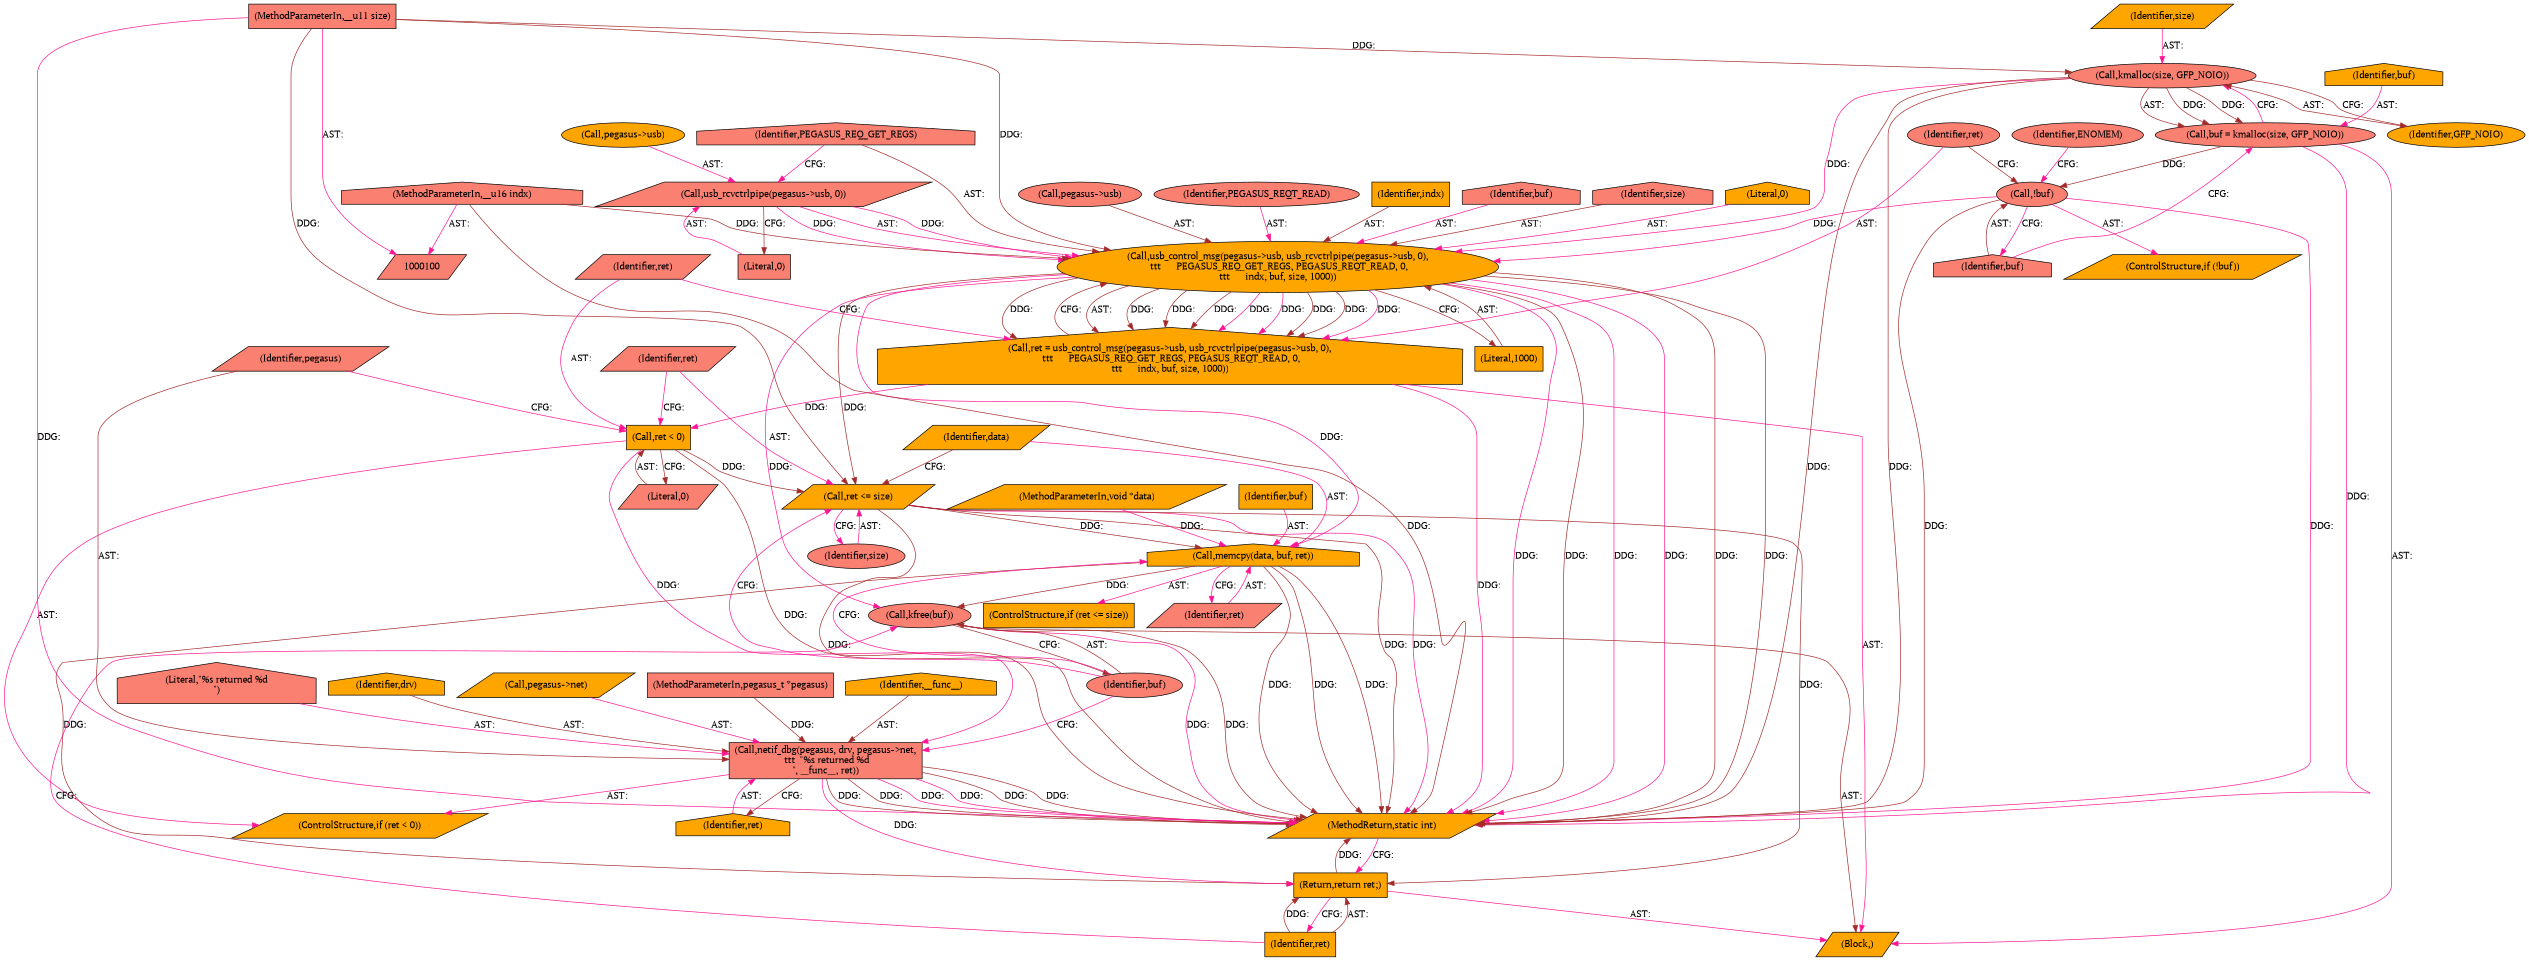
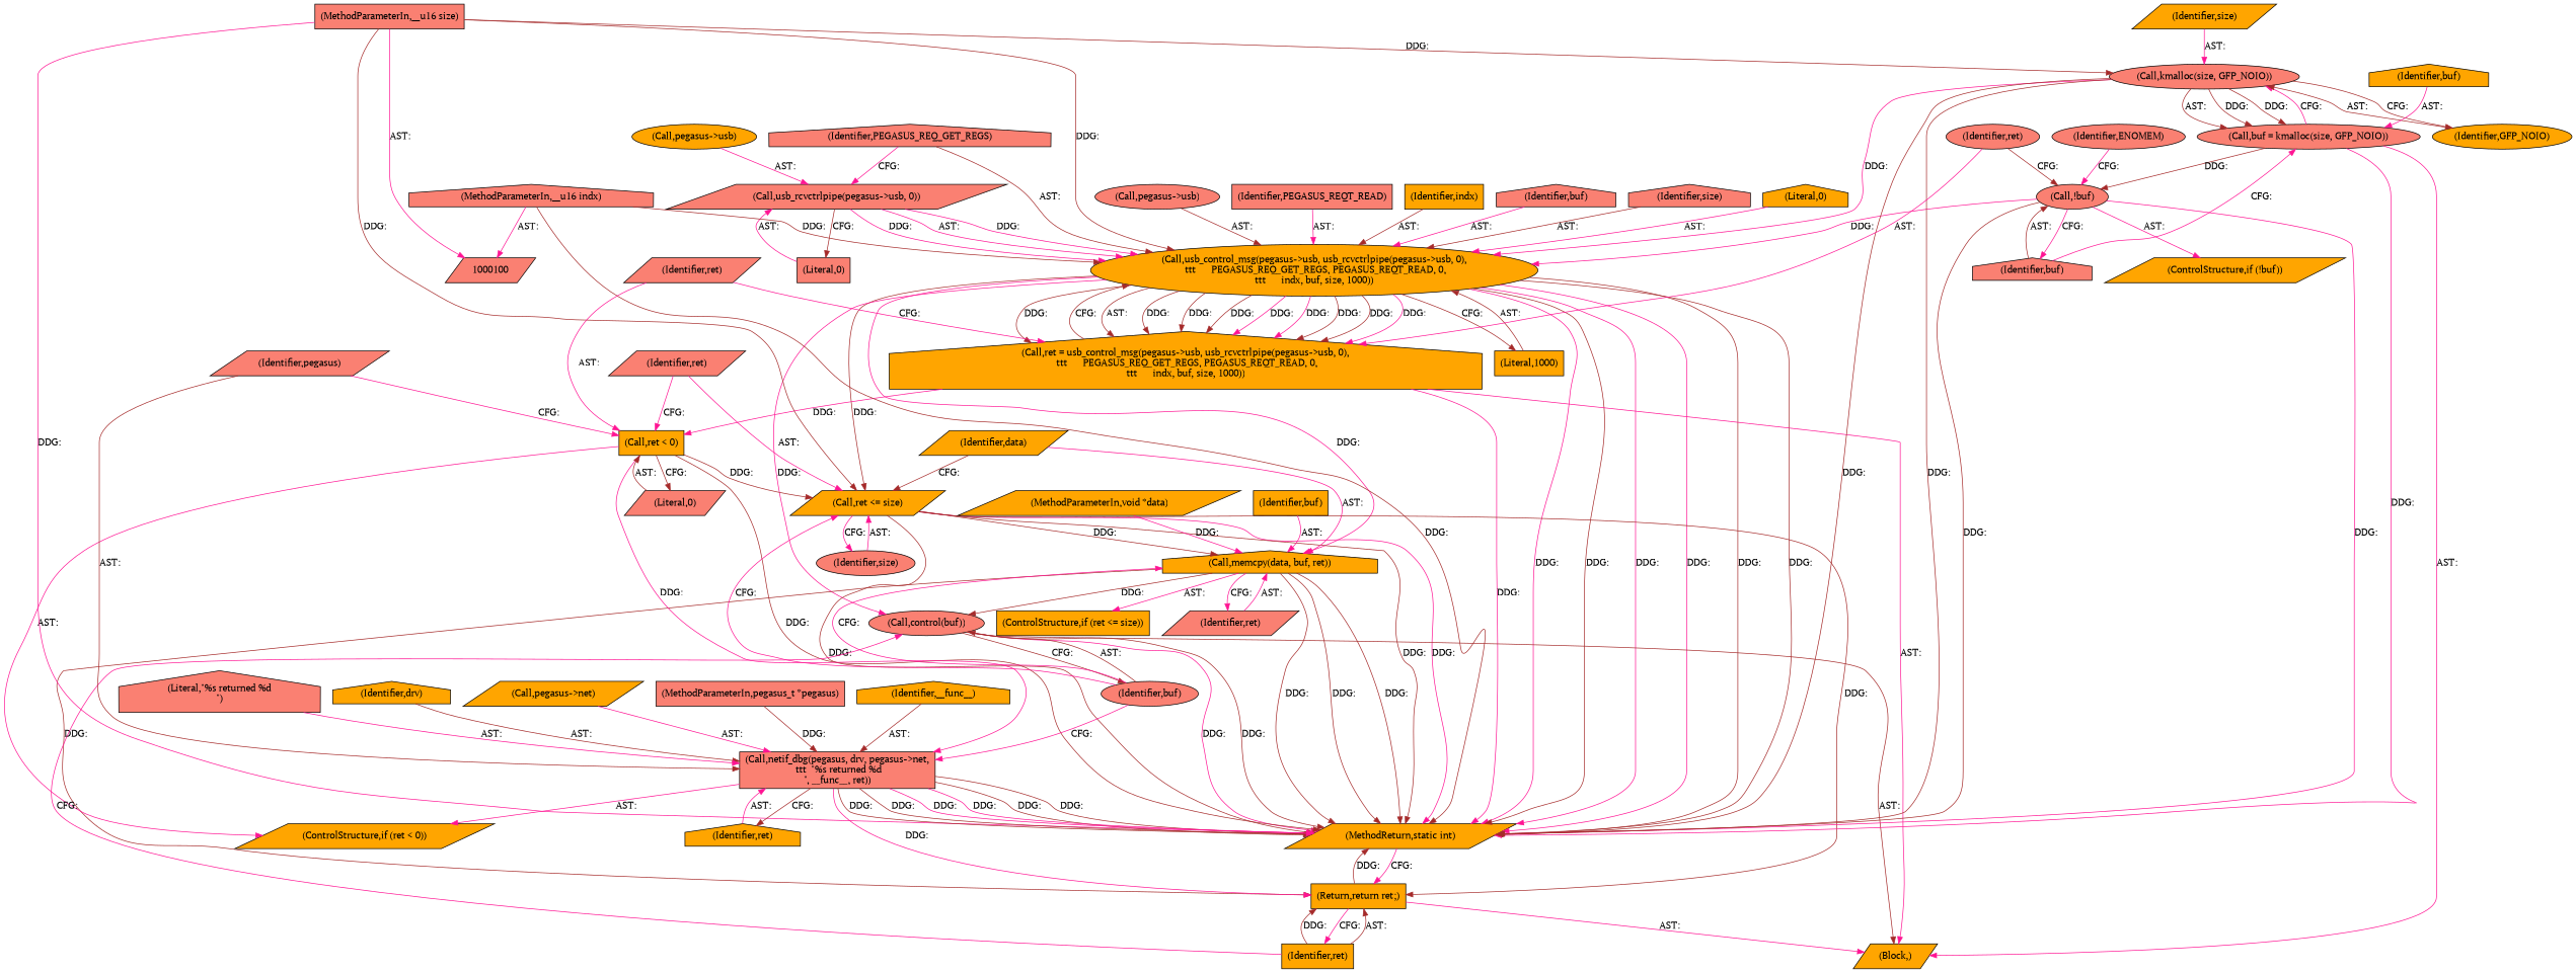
  digraph {
    fontname="PT Serif"
    node [fillcolor=salmon fontname="PT Serif" shape=parallelogram style=filled]
    edge [color=deeppink fontname="PT Serif"]
    n1 [fillcolor=orange label="(Call,usb_control_msg(pegasus->usb, usb_rcvctrlpipe(pegasus->usb, 0),\n \t\t\t      PEGASUS_REQ_GET_REGS, PEGASUS_REQT_READ, 0,\n\t\t\t      indx, buf, size, 1000))" shape=ellipse]
    n2 [fillcolor=orange label="(Call,ret = usb_control_msg(pegasus->usb, usb_rcvctrlpipe(pegasus->usb, 0),\n \t\t\t      PEGASUS_REQ_GET_REGS, PEGASUS_REQT_READ, 0,\n\t\t\t      indx, buf, size, 1000))" shape=house]
    n3 [fillcolor=orange label="(Call,ret <= size)"]
    n4 [fillcolor=orange label="(Call,memcpy(data, buf, ret))" shape=house]
-   n5 [label="(Call,kfree(buf))" shape=ellipse]
+   n5 [label="(Call,control(buf))" shape=ellipse]
    n6 [fillcolor=orange label="(MethodReturn,static int)"]
    n7 [fillcolor=orange label="(Literal,1000)" shape=box]
    n8 [fillcolor=orange label="(Block,)"]
    n9 [fillcolor=orange label="(Call,ret < 0)" shape=box]
    n10 [fillcolor=orange label="(Return,return ret;)" shape=box]
    n11 [label="(Identifier,size)" shape=ellipse]
    n12 [fillcolor=orange label="(ControlStructure,if (ret <= size))" shape=box]
    n13 [label="(Identifier,ret)"]
    n14 [label="(Identifier,buf)" shape=ellipse]
    n15 [label="(Call,usb_rcvctrlpipe(pegasus->usb, 0))"]
    n16 [label="(Literal,0)" shape=box]
    n17 [label="(MethodParameterIn,__u16 indx)" shape=house]
    1000100
    n19 [label="(Call,!buf)" shape=ellipse]
    n20 [label="(Identifier,buf)" shape=house]
    n21 [fillcolor=orange label="(ControlStructure,if (!buf))"]
    n22 [label="(Call,buf = kmalloc(size, GFP_NOIO))" shape=ellipse]
    n23 [label="(Call,kmalloc(size, GFP_NOIO))" shape=ellipse]
    n24 [fillcolor=orange label="(Identifier,GFP_NOIO)" shape=ellipse]
-   n25 [label="(MethodParameterIn,__u11 size)" shape=box]
+   n25 [label="(MethodParameterIn,__u16 size)" shape=box]
    n26 [label="(Call,netif_dbg(pegasus, drv, pegasus->net,\n \t\t\t  \"%s returned %d\n\", __func__, ret))" shape=box]
    n27 [fillcolor=orange label="(ControlStructure,if (ret < 0))"]
    n28 [label="(Literal,0)"]
    n29 [fillcolor=orange label="(Identifier,ret)" shape=house]
    n30 [fillcolor=orange label="(Identifier,ret)" shape=box]
    n31 [fillcolor=orange label="(Identifier,indx)" shape=box]
    n32 [fillcolor=orange label="(Identifier,drv)" shape=house]
    n33 [fillcolor=orange label="(Identifier,data)"]
    n34 [label="(Identifier,buf)" shape=house]
    n35 [label="(Identifier,ENOMEM)" shape=ellipse]
    n36 [label="(Identifier,ret)" shape=ellipse]
    n37 [label="(Identifier,pegasus)"]
    n38 [fillcolor=orange label="(Identifier,buf)" shape=box]
    n39 [fillcolor=orange label="(Call,pegasus->usb)" shape=ellipse]
    n40 [label="(Identifier,PEGASUS_REQ_GET_REGS)" shape=house]
    n41 [fillcolor=orange label="(Call,pegasus->net)"]
    n42 [label="(Identifier,size)" shape=house]
    n43 [fillcolor=orange label="(Identifier,size)"]
    n44 [label="(MethodParameterIn,pegasus_t *pegasus)" shape=box]
    n45 [label="(Identifier,ret)"]
    n46 [fillcolor=orange label="(Identifier,__func__)" shape=house]
    n47 [label="(Identifier,ret)"]
    n48 [fillcolor=orange label="(Identifier,buf)" shape=house]
    n49 [fillcolor=orange label="(Literal,0)" shape=house]
    n50 [label="(Call,pegasus->usb)" shape=ellipse]
    n51 [label="(Literal,\"%s returned %d\n\")" shape=house]
-   n52 [label="(Identifier,PEGASUS_REQT_READ)" shape=ellipse]
+   n52 [label="(Identifier,PEGASUS_REQT_READ)" shape=box]
    n53 [fillcolor=orange label="(MethodParameterIn,void *data)"]
    n1 -> n2 [color=brown label="AST: "]
    n1 -> n2 [color=brown label="DDG: "]
    n1 -> n2 [color=brown label="DDG: "]
    n1 -> n2 [color=brown label="DDG: "]
    n1 -> n2 [label="DDG: "]
    n1 -> n2 [label="DDG: "]
    n1 -> n2 [color=brown label="DDG: "]
    n1 -> n2 [color=brown label="DDG: "]
    n1 -> n2 [label="DDG: "]
    n1 -> n2 [color=brown label="DDG: "]
    n1 -> n3 [color=brown label="DDG: "]
    n1 -> n4 [label="DDG: "]
    n1 -> n5 [label="DDG: "]
    n1 -> n6 [color=brown label="DDG: "]
    n1 -> n6 [color=brown label="DDG: "]
    n1 -> n6 [label="DDG: "]
    n1 -> n6 [color=brown label="DDG: "]
    n1 -> n6 [label="DDG: "]
    n1 -> n6 [label="DDG: "]
    n1 -> n7 [color=brown label="CFG: "]
    n2 -> n1 [color=brown label="CFG: "]
    n2 -> n6 [label="DDG: "]
    n2 -> n8 [label="AST: "]
    n2 -> n9 [label="DDG: "]
    n3 -> n4 [color=brown label="DDG: "]
    n3 -> n6 [label="DDG: "]
    n3 -> n6 [color=brown label="DDG: "]
    n3 -> n6 [color=brown label="DDG: "]
    n3 -> n10 [color=brown label="DDG: "]
    n3 -> n11 [label="CFG: "]
    n4 -> n5 [color=brown label="DDG: "]
    n4 -> n6 [color=brown label="DDG: "]
    n4 -> n6 [color=brown label="DDG: "]
    n4 -> n6 [color=brown label="DDG: "]
    n4 -> n10 [color=brown label="DDG: "]
    n4 -> n12 [label="AST: "]
    n4 -> n13 [label="CFG: "]
    n5 -> n6 [label="DDG: "]
    n5 -> n6 [color=brown label="DDG: "]
    n5 -> n8 [color=brown label="AST: "]
    n5 -> n14 [color=brown label="CFG: "]
    n6 -> n10 [label="CFG: "]
    n7 -> n1 [color=brown label="AST: "]
    n9 -> n3 [color=brown label="DDG: "]
    n9 -> n6 [color=brown label="DDG: "]
    n9 -> n26 [label="DDG: "]
    n9 -> n27 [label="AST: "]
    n9 -> n28 [color=brown label="CFG: "]
    n10 -> n6 [color=brown label="DDG: "]
    n10 -> n8 [label="AST: "]
    n10 -> n30 [label="CFG: "]
    n11 -> n3 [label="AST: "]
    n13 -> n4 [label="AST: "]
    n14 -> n3 [label="CFG: "]
    n14 -> n4 [label="CFG: "]
    n14 -> n5 [color=brown label="AST: "]
    n14 -> n26 [label="CFG: "]
    n15 -> n1 [label="AST: "]
    n15 -> n1 [label="DDG: "]
    n15 -> n1 [label="DDG: "]
    n15 -> n16 [color=brown label="CFG: "]
    n16 -> n15 [label="AST: "]
    n17 -> n1 [color=brown label="DDG: "]
    n17 -> n6 [color=brown label="DDG: "]
    n17 -> 1000100 [label="AST: "]
    n19 -> n1 [label="DDG: "]
    n19 -> n6 [label="DDG: "]
    n19 -> n6 [color=brown label="DDG: "]
    n19 -> n20 [label="CFG: "]
    n19 -> n21 [label="AST: "]
    n20 -> n19 [color=brown label="AST: "]
    n20 -> n22 [label="CFG: "]
    n22 -> n6 [label="DDG: "]
    n22 -> n8 [label="AST: "]
    n22 -> n19 [color=brown label="DDG: "]
    n22 -> n23 [label="CFG: "]
    n23 -> n1 [label="DDG: "]
    n23 -> n6 [color=brown label="DDG: "]
    n23 -> n6 [color=brown label="DDG: "]
    n23 -> n22 [color=brown label="AST: "]
    n23 -> n22 [color=brown label="DDG: "]
    n23 -> n22 [color=brown label="DDG: "]
    n23 -> n24 [color=brown label="CFG: "]
    n24 -> n23 [color=brown label="AST: "]
    n25 -> n1 [color=brown label="DDG: "]
    n25 -> n3 [color=brown label="DDG: "]
    n25 -> n6 [label="DDG: "]
    n25 -> 1000100 [label="AST: "]
    n25 -> n23 [color=brown label="DDG: "]
    n26 -> n6 [color=brown label="DDG: "]
    n26 -> n6 [color=brown label="DDG: "]
    n26 -> n6 [color=brown label="DDG: "]
    n26 -> n6 [color=brown label="DDG: "]
    n26 -> n6 [label="DDG: "]
    n26 -> n6 [label="DDG: "]
    n26 -> n10 [label="DDG: "]
    n26 -> n27 [label="AST: "]
    n26 -> n29 [color=brown label="CFG: "]
    n28 -> n9 [color=brown label="AST: "]
    n29 -> n26 [label="AST: "]
    n30 -> n5 [label="CFG: "]
    n30 -> n10 [color=brown label="AST: "]
    n30 -> n10 [color=brown label="DDG: "]
    n31 -> n1 [color=brown label="AST: "]
    n32 -> n26 [color=brown label="AST: "]
    n33 -> n3 [color=brown label="CFG: "]
    n33 -> n4 [label="AST: "]
    n34 -> n1 [label="AST: "]
    n35 -> n19 [label="CFG: "]
    n36 -> n2 [label="AST: "]
    n36 -> n19 [color=brown label="CFG: "]
    n37 -> n9 [label="CFG: "]
    n37 -> n26 [color=brown label="AST: "]
    n38 -> n4 [label="AST: "]
    n39 -> n15 [label="AST: "]
    n40 -> n1 [color=brown label="AST: "]
    n40 -> n15 [label="CFG: "]
    n41 -> n26 [label="AST: "]
    n42 -> n1 [color=brown label="AST: "]
    n43 -> n23 [label="AST: "]
    n44 -> n26 [color=brown label="DDG: "]
    n45 -> n2 [label="CFG: "]
    n45 -> n9 [label="AST: "]
    n46 -> n26 [color=brown label="AST: "]
    n47 -> n3 [label="AST: "]
    n47 -> n9 [label="CFG: "]
    n48 -> n22 [label="AST: "]
    n49 -> n1 [label="AST: "]
    n50 -> n1 [color=brown label="AST: "]
    n51 -> n26 [label="AST: "]
    n52 -> n1 [label="AST: "]
    n53 -> n4 [label="DDG: "]
  }
